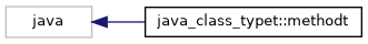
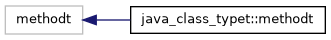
  digraph {
    rankdir=LR
    node [fontname=Helvetica fontsize=10 shape=record]
-   n1 [color=grey75 height=0.2 label=java width=0.4]
+   n1 [color=grey75 height=0.2 label=methodt width=0.4]
    n2 [color=black height=0.2 label="java_class_typet::methodt" width=0.4]
    n1 -> n2 [color=midnightblue dir=back fontname=Helvetica fontsize=10 labelfontname=Helvetica labelfontsize=10 style=solid]
  }
